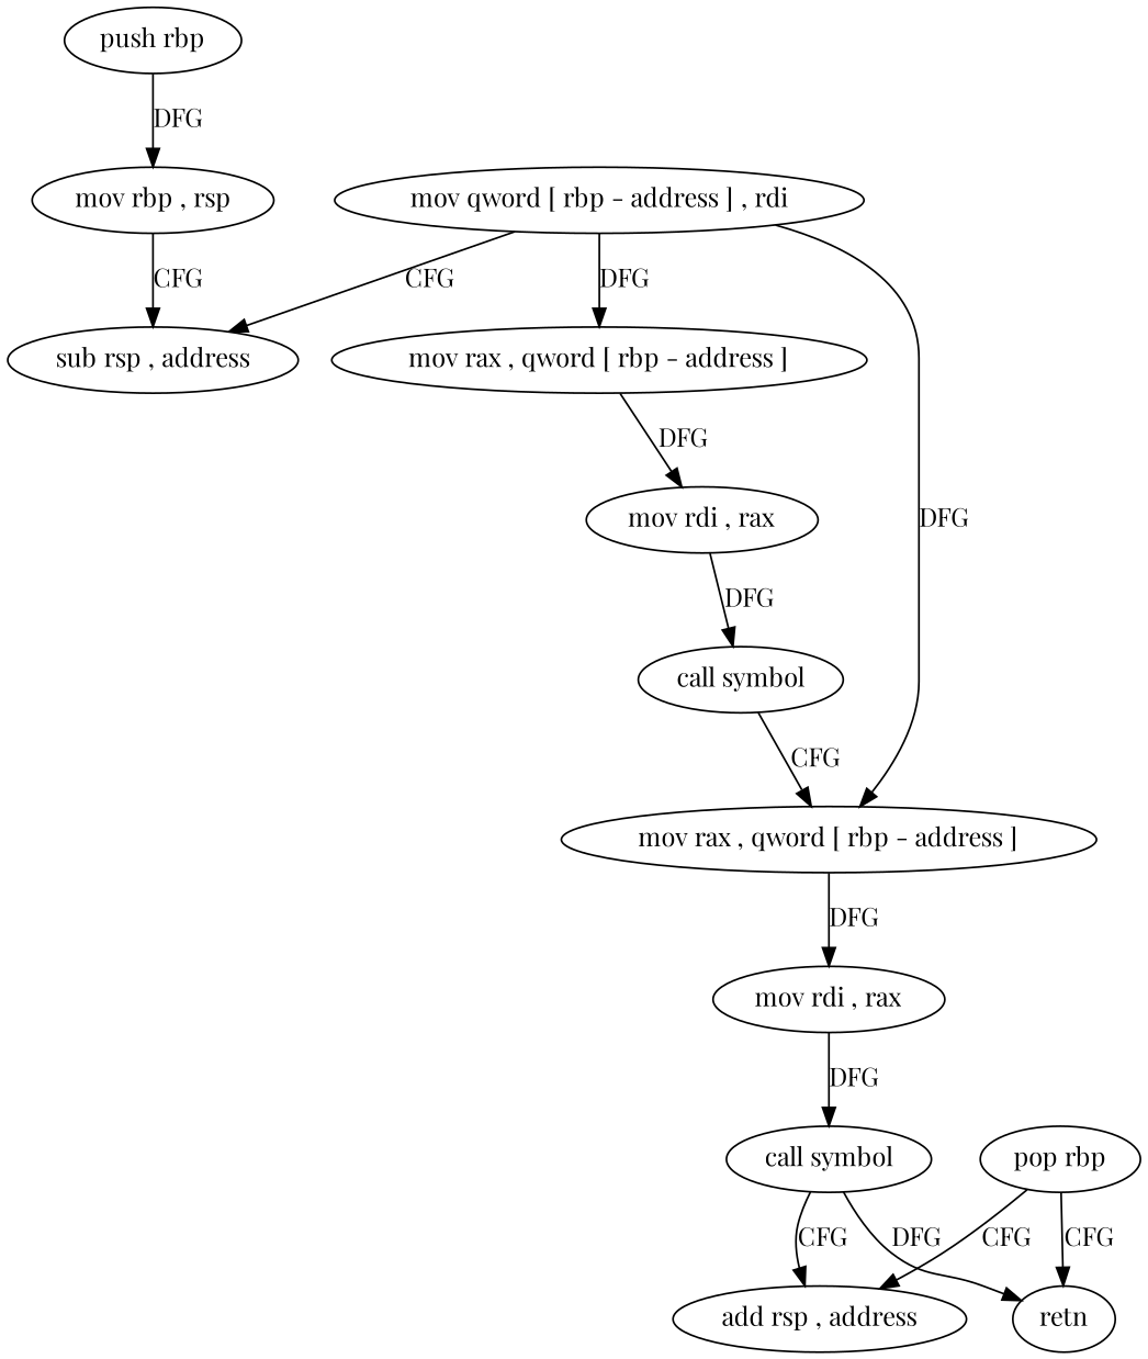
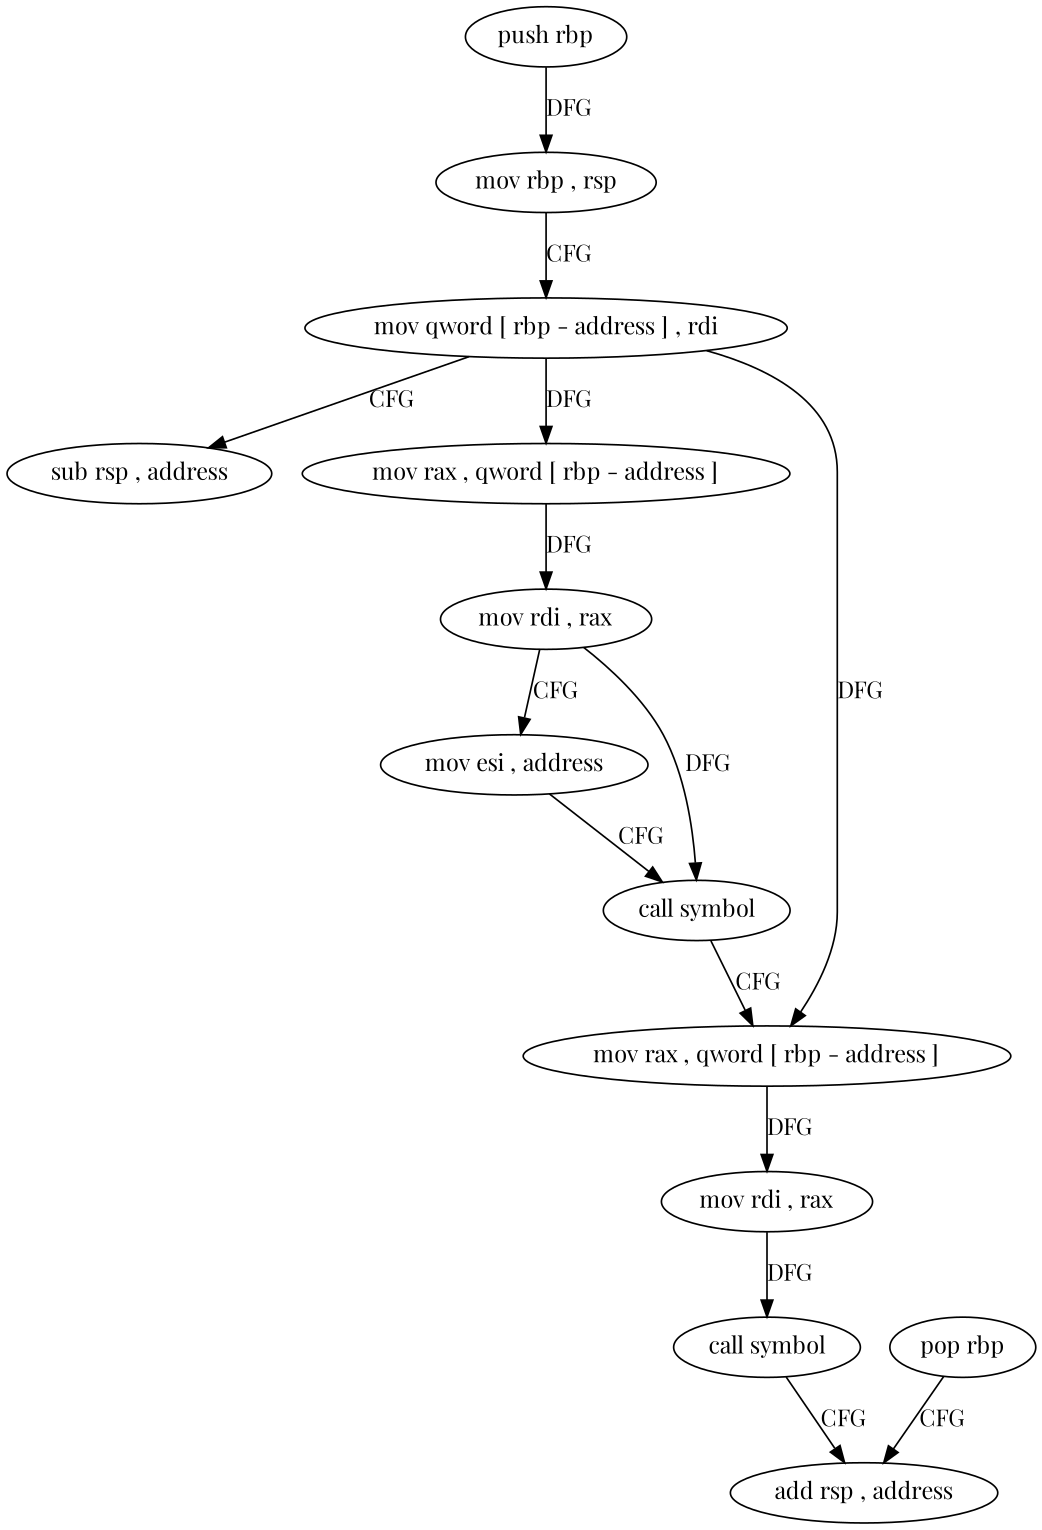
  digraph {
    fontname="Playfair Display"
    node [fontname="Playfair Display"]
    edge [fontname="Playfair Display"]
    n1 [label="push rbp"]
    n2 [label="mov rbp , rsp"]
    n3 [label="sub rsp , address"]
    n4 [label="mov qword [ rbp - address ] , rdi"]
    n5 [label="mov rax , qword [ rbp - address ]"]
    n6 [label="mov rax , qword [ rbp - address ]"]
    n7 [label="mov rdi , rax"]
    n8 [label="mov rdi , rax"]
+   n9 [label="mov esi , address"]
    n10 [label="call symbol"]
    n11 [label="call symbol"]
    n12 [label="add rsp , address"]
-   n13 [label=retn]
    n14 [label="pop rbp"]
    n1 -> n2 [label=DFG]
-   n2 -> n3 [label=CFG]
+   n2 -> n4 [label=CFG]
    n4 -> n3 [label=CFG]
    n4 -> n5 [label=DFG]
    n4 -> n6 [label=DFG]
    n5 -> n7 [label=DFG]
    n6 -> n8 [label=DFG]
+   n7 -> n9 [label=CFG]
    n7 -> n10 [label=DFG]
    n8 -> n11 [label=DFG]
+   n9 -> n10 [label=CFG]
    n10 -> n6 [label=CFG]
    n11 -> n12 [label=CFG]
-   n11 -> n13 [label=DFG]
    n14 -> n12 [label=CFG]
-   n14 -> n13 [label=CFG]
  }
